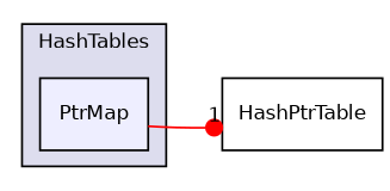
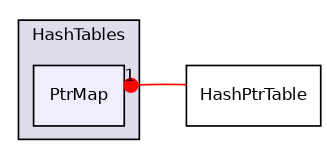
  digraph {
    compound=true
    rankdir=LR
    node [fontname=Helvetica fontsize=10 shape=box]
    n1 [fillcolor="#eeeeff" label=PtrMap pencolor=black style=filled]
    n2 [label=HashPtrTable]
    subgraph cluster_1 {
      bgcolor="#ddddee"
      fontname=Helvetica
      fontsize=10
      label=HashTables
      pencolor=black
      n1
    }
-   n1 -> n2 [headlabel=1 labeldistance=1.5 labelfontname=Helvetica labelfontsize=10 color=red arrowhead=dot]
+   n2 -> n1 [headlabel=1 labeldistance=1.5 labelfontname=Helvetica labelfontsize=10 color=red arrowhead=dot]
  }
